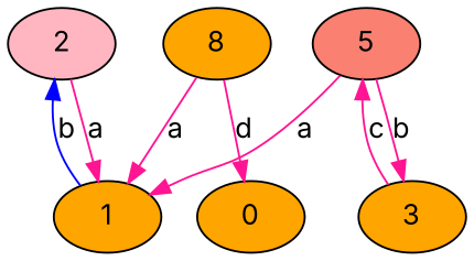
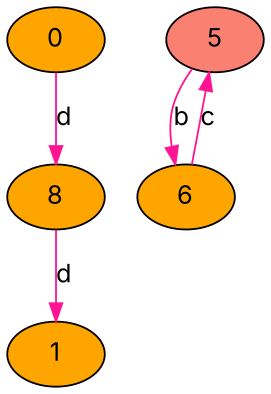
  strict digraph {
    fontname=Inter
    node [fillcolor=orange fontname=Inter style=filled]
    edge [color=deeppink fontname=Inter]
-   2 [fillcolor=lightpink]
    1
    5 [fillcolor=salmon]
-   3
+   3 [label=6]
    8
    0
-   2 -> 1 [label=a]
-   1 -> 2 [color=blue label=b]
-   5 -> 1 [label=a]
    5 -> 3 [label=b]
    3 -> 5 [label=c]
-   8 -> 1 [label=a]
-   8 -> 0 [label=d]
+   8 -> 1 [label=d]
+   0 -> 8 [label=d]
  }
